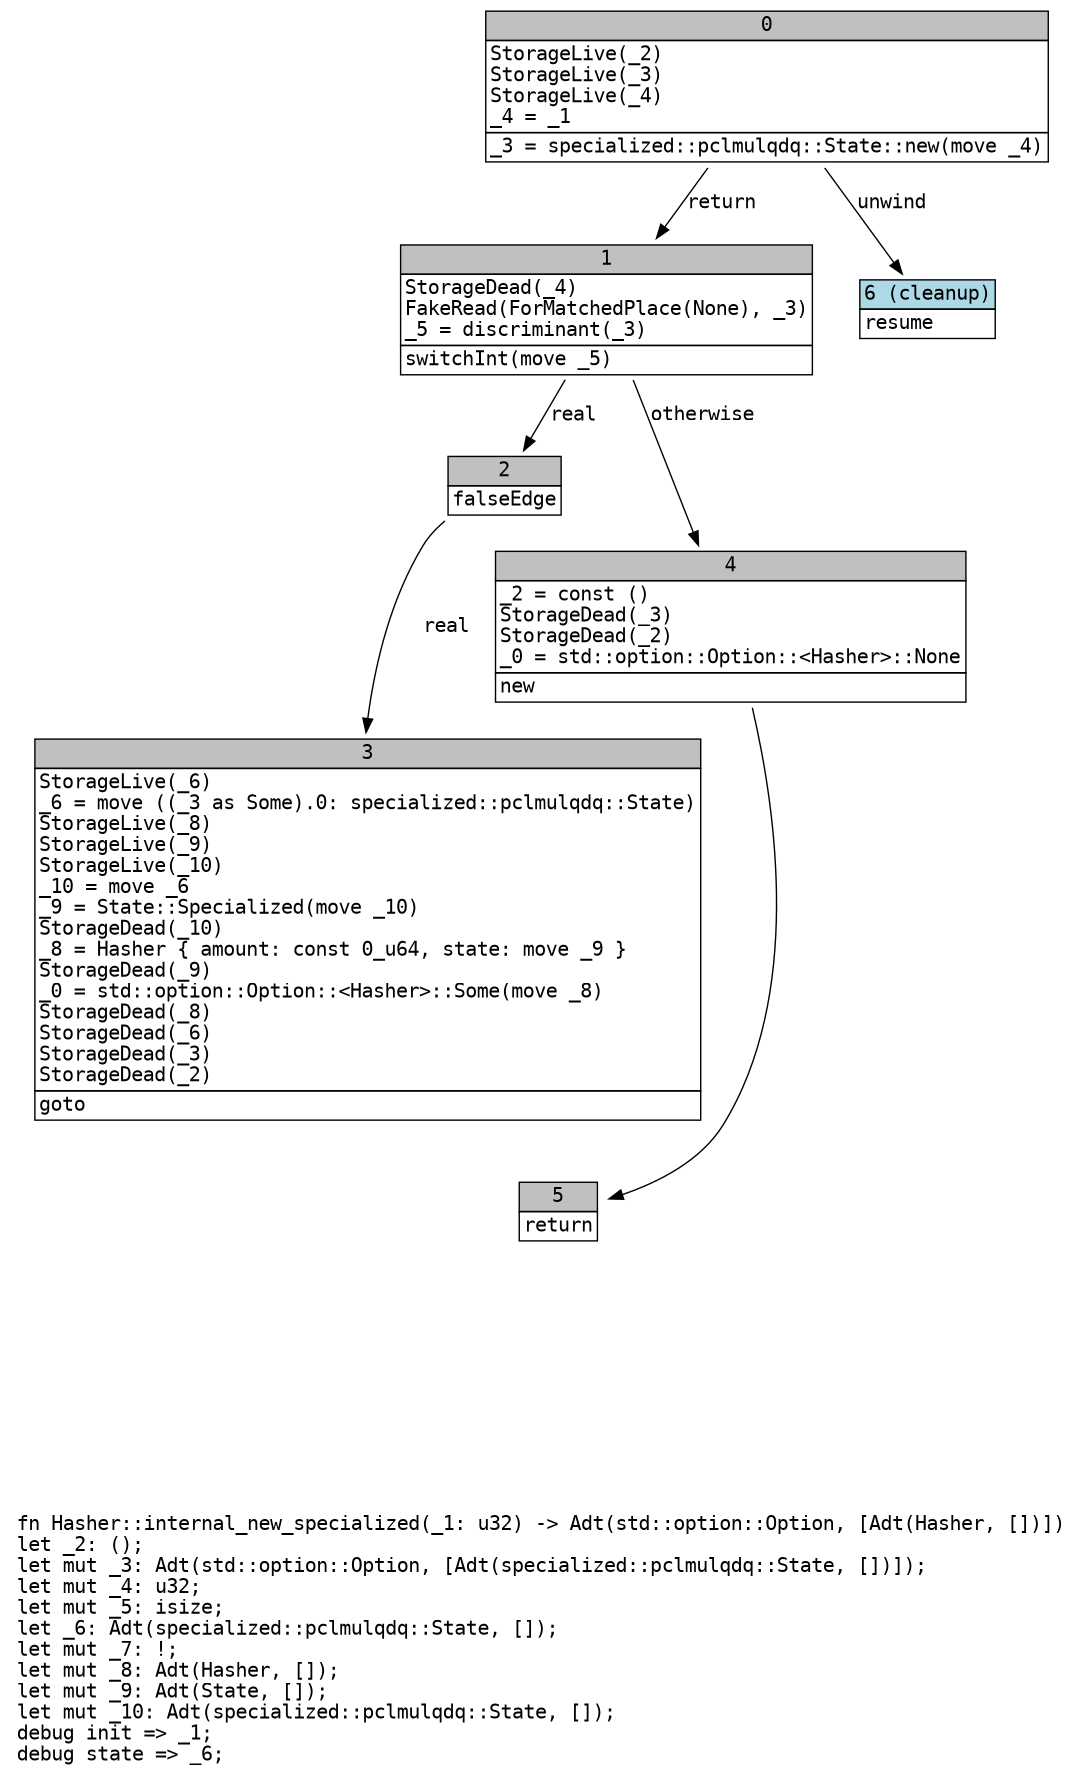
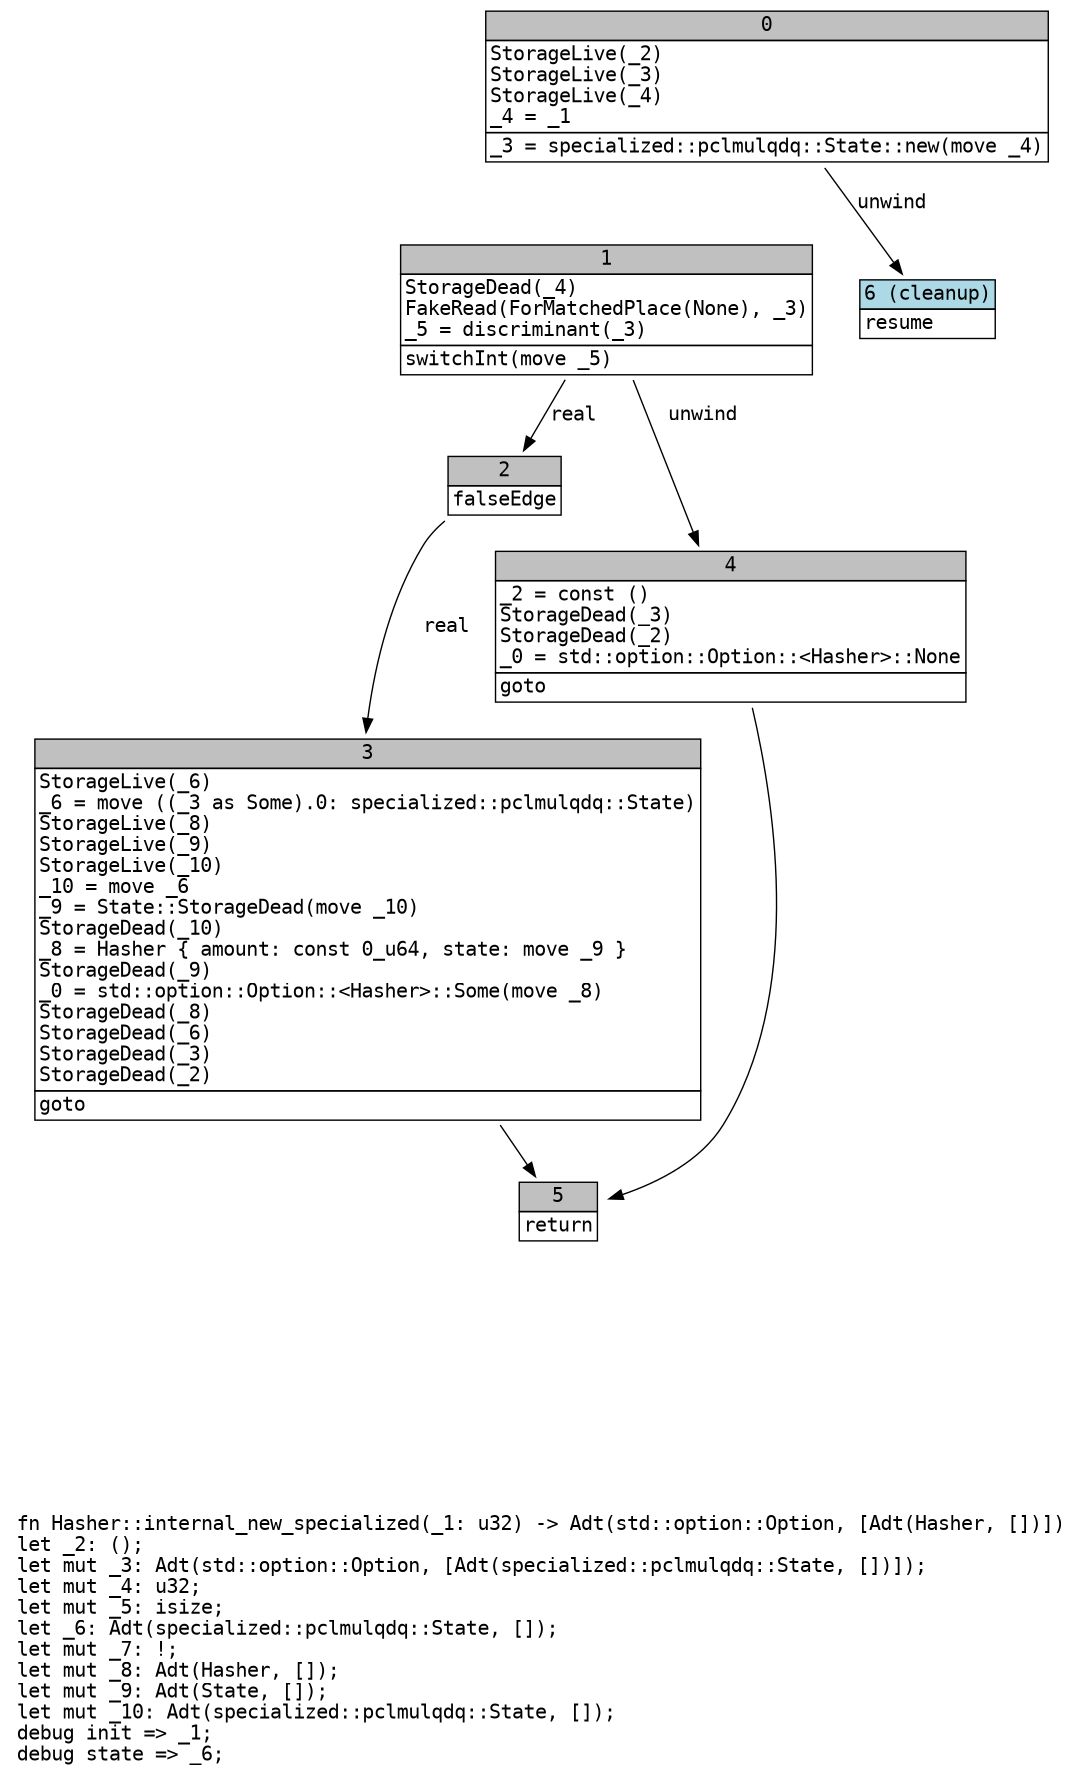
  digraph {
    fontname="DejaVu Sans Mono"
    label=<fn Hasher::internal_new_specialized(_1: u32) -&gt; Adt(std::option::Option, [Adt(Hasher, [])])<br align="left"/>let _2: ();<br align="left"/>let mut _3: Adt(std::option::Option, [Adt(specialized::pclmulqdq::State, [])]);<br align="left"/>let mut _4: u32;<br align="left"/>let mut _5: isize;<br align="left"/>let _6: Adt(specialized::pclmulqdq::State, []);<br align="left"/>let mut _7: !;<br align="left"/>let mut _8: Adt(Hasher, []);<br align="left"/>let mut _9: Adt(State, []);<br align="left"/>let mut _10: Adt(specialized::pclmulqdq::State, []);<br align="left"/>debug init =&gt; _1;<br align="left"/>debug state =&gt; _6;<br align="left"/>>
    node [fontname="DejaVu Sans Mono" shape=none]
    edge [fontname="DejaVu Sans Mono"]
    n1 [label=<<table border="0" cellborder="1" cellspacing="0"><tr><td bgcolor="gray" align="center" colspan="1">0</td></tr><tr><td align="left" balign="left">StorageLive(_2)<br/>StorageLive(_3)<br/>StorageLive(_4)<br/>_4 = _1<br/></td></tr><tr><td align="left">_3 = specialized::pclmulqdq::State::new(move _4)</td></tr></table>>]
    n2 [label=<<table border="0" cellborder="1" cellspacing="0"><tr><td bgcolor="gray" align="center" colspan="1">1</td></tr><tr><td align="left" balign="left">StorageDead(_4)<br/>FakeRead(ForMatchedPlace(None), _3)<br/>_5 = discriminant(_3)<br/></td></tr><tr><td align="left">switchInt(move _5)</td></tr></table>>]
    n3 [label=<<table border="0" cellborder="1" cellspacing="0"><tr><td bgcolor="lightblue" align="center" colspan="1">6 (cleanup)</td></tr><tr><td align="left">resume</td></tr></table>>]
    n4 [label=<<table border="0" cellborder="1" cellspacing="0"><tr><td bgcolor="gray" align="center" colspan="1">2</td></tr><tr><td align="left">falseEdge</td></tr></table>>]
-   n5 [label=<<table border="0" cellborder="1" cellspacing="0"><tr><td bgcolor="gray" align="center" colspan="1">4</td></tr><tr><td align="left" balign="left">_2 = const ()<br/>StorageDead(_3)<br/>StorageDead(_2)<br/>_0 = std::option::Option::&lt;Hasher&gt;::None<br/></td></tr><tr><td align="left">new</td></tr></table>>]
-   n6 [label=<<table border="0" cellborder="1" cellspacing="0"><tr><td bgcolor="gray" align="center" colspan="1">3</td></tr><tr><td align="left" balign="left">StorageLive(_6)<br/>_6 = move ((_3 as Some).0: specialized::pclmulqdq::State)<br/>StorageLive(_8)<br/>StorageLive(_9)<br/>StorageLive(_10)<br/>_10 = move _6<br/>_9 = State::Specialized(move _10)<br/>StorageDead(_10)<br/>_8 = Hasher { amount: const 0_u64, state: move _9 }<br/>StorageDead(_9)<br/>_0 = std::option::Option::&lt;Hasher&gt;::Some(move _8)<br/>StorageDead(_8)<br/>StorageDead(_6)<br/>StorageDead(_3)<br/>StorageDead(_2)<br/></td></tr><tr><td align="left">goto</td></tr></table>>]
+   n5 [label=<<table border="0" cellborder="1" cellspacing="0"><tr><td bgcolor="gray" align="center" colspan="1">4</td></tr><tr><td align="left" balign="left">_2 = const ()<br/>StorageDead(_3)<br/>StorageDead(_2)<br/>_0 = std::option::Option::&lt;Hasher&gt;::None<br/></td></tr><tr><td align="left">goto</td></tr></table>>]
+   n6 [label=<<table border="0" cellborder="1" cellspacing="0"><tr><td bgcolor="gray" align="center" colspan="1">3</td></tr><tr><td align="left" balign="left">StorageLive(_6)<br/>_6 = move ((_3 as Some).0: specialized::pclmulqdq::State)<br/>StorageLive(_8)<br/>StorageLive(_9)<br/>StorageLive(_10)<br/>_10 = move _6<br/>_9 = State::StorageDead(move _10)<br/>StorageDead(_10)<br/>_8 = Hasher { amount: const 0_u64, state: move _9 }<br/>StorageDead(_9)<br/>_0 = std::option::Option::&lt;Hasher&gt;::Some(move _8)<br/>StorageDead(_8)<br/>StorageDead(_6)<br/>StorageDead(_3)<br/>StorageDead(_2)<br/></td></tr><tr><td align="left">goto</td></tr></table>>]
    n7 [label=<<table border="0" cellborder="1" cellspacing="0"><tr><td bgcolor="gray" align="center" colspan="1">5</td></tr><tr><td align="left">return</td></tr></table>>]
-   n1 -> n2 [label=return]
    n1 -> n3 [label=unwind]
    n2 -> n4 [label=real]
-   n2 -> n5 [label=otherwise]
+   n2 -> n5 [label=unwind]
    n4 -> n6 [label=real]
    n5 -> n7
+   n6 -> n7
  }
